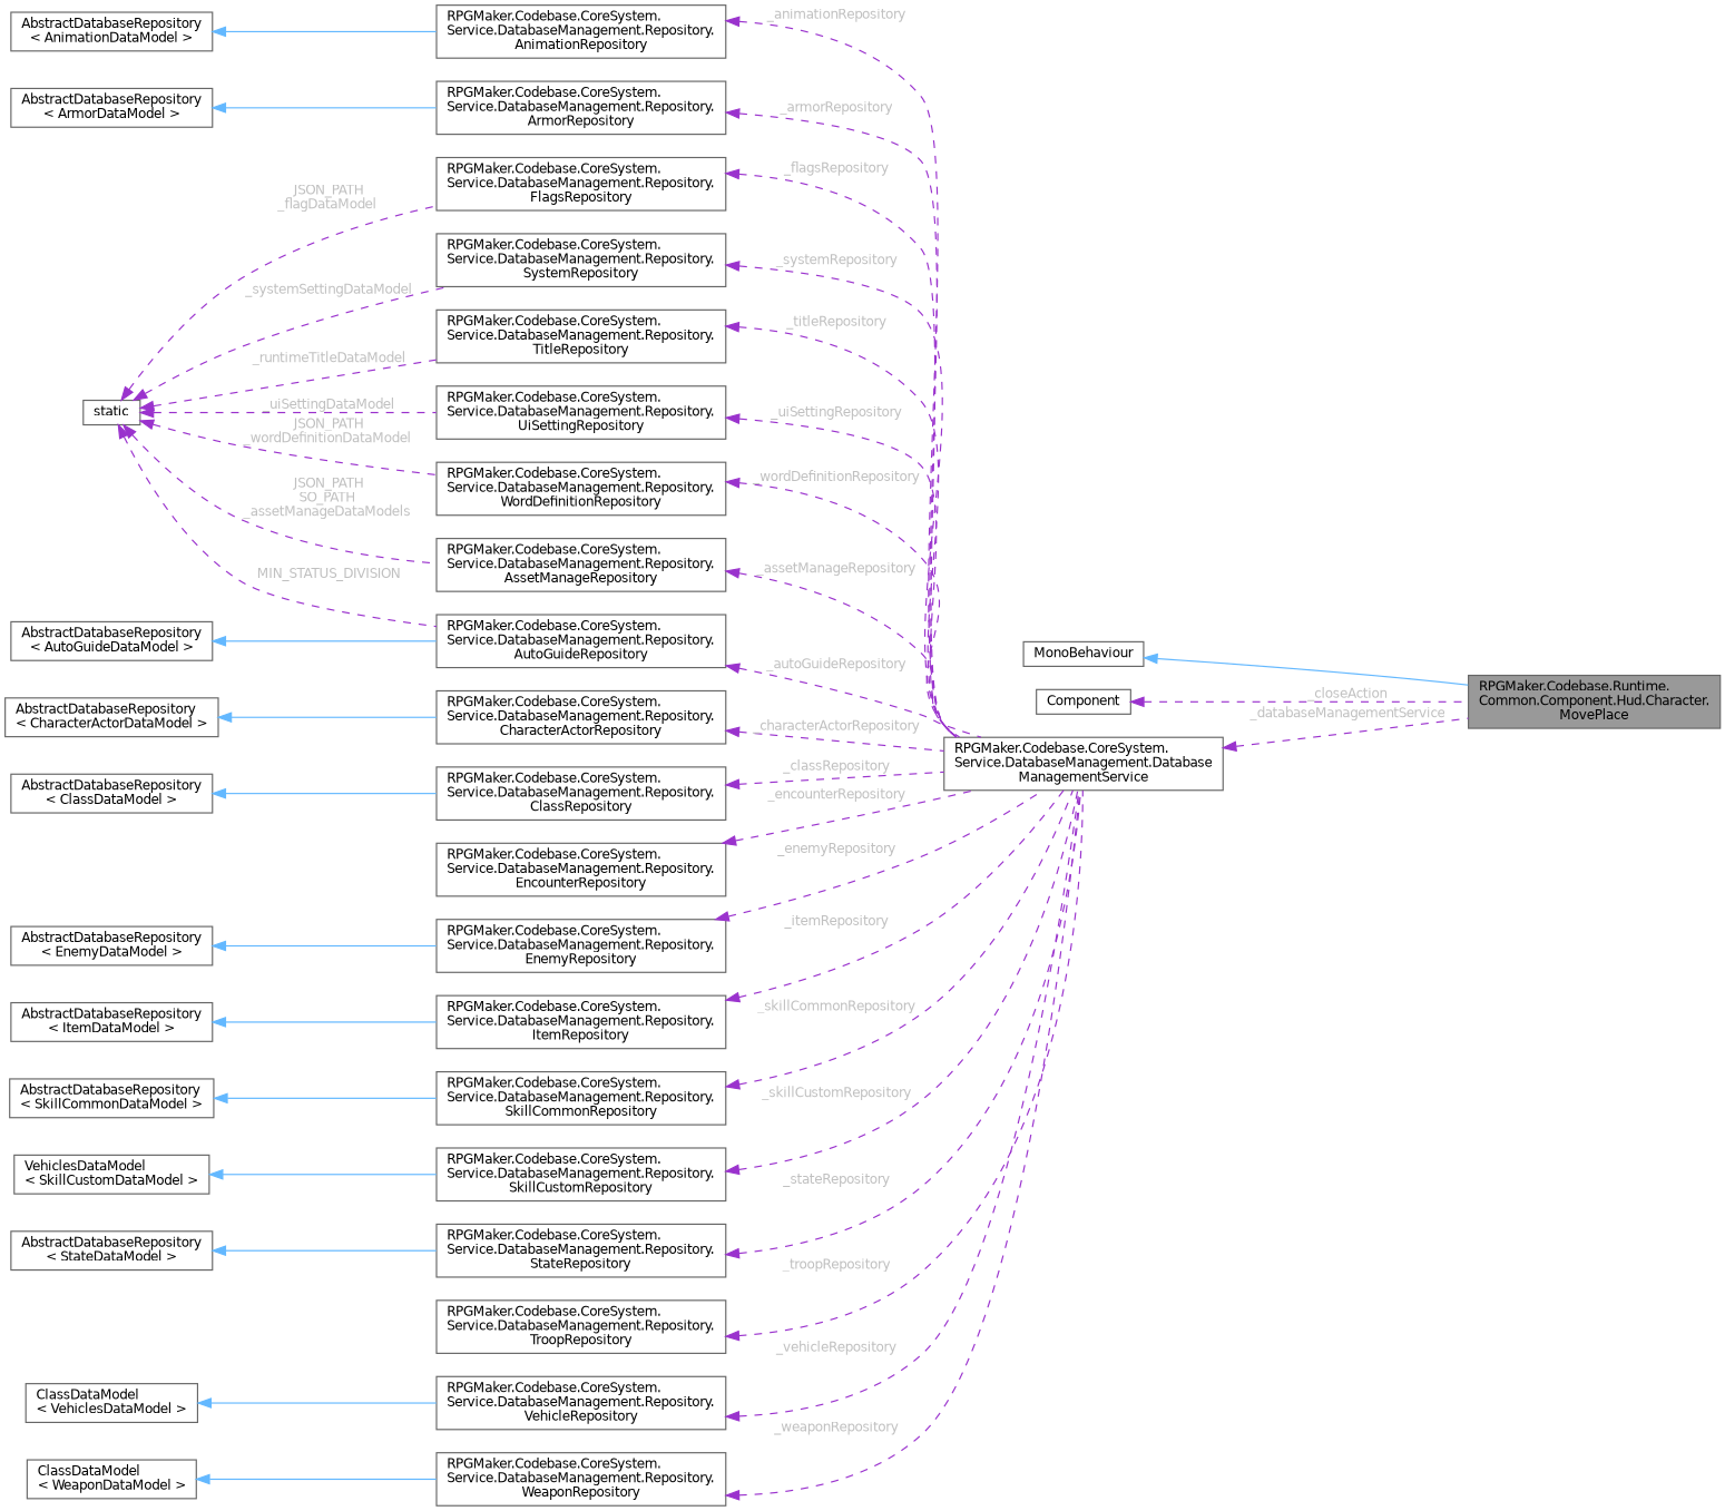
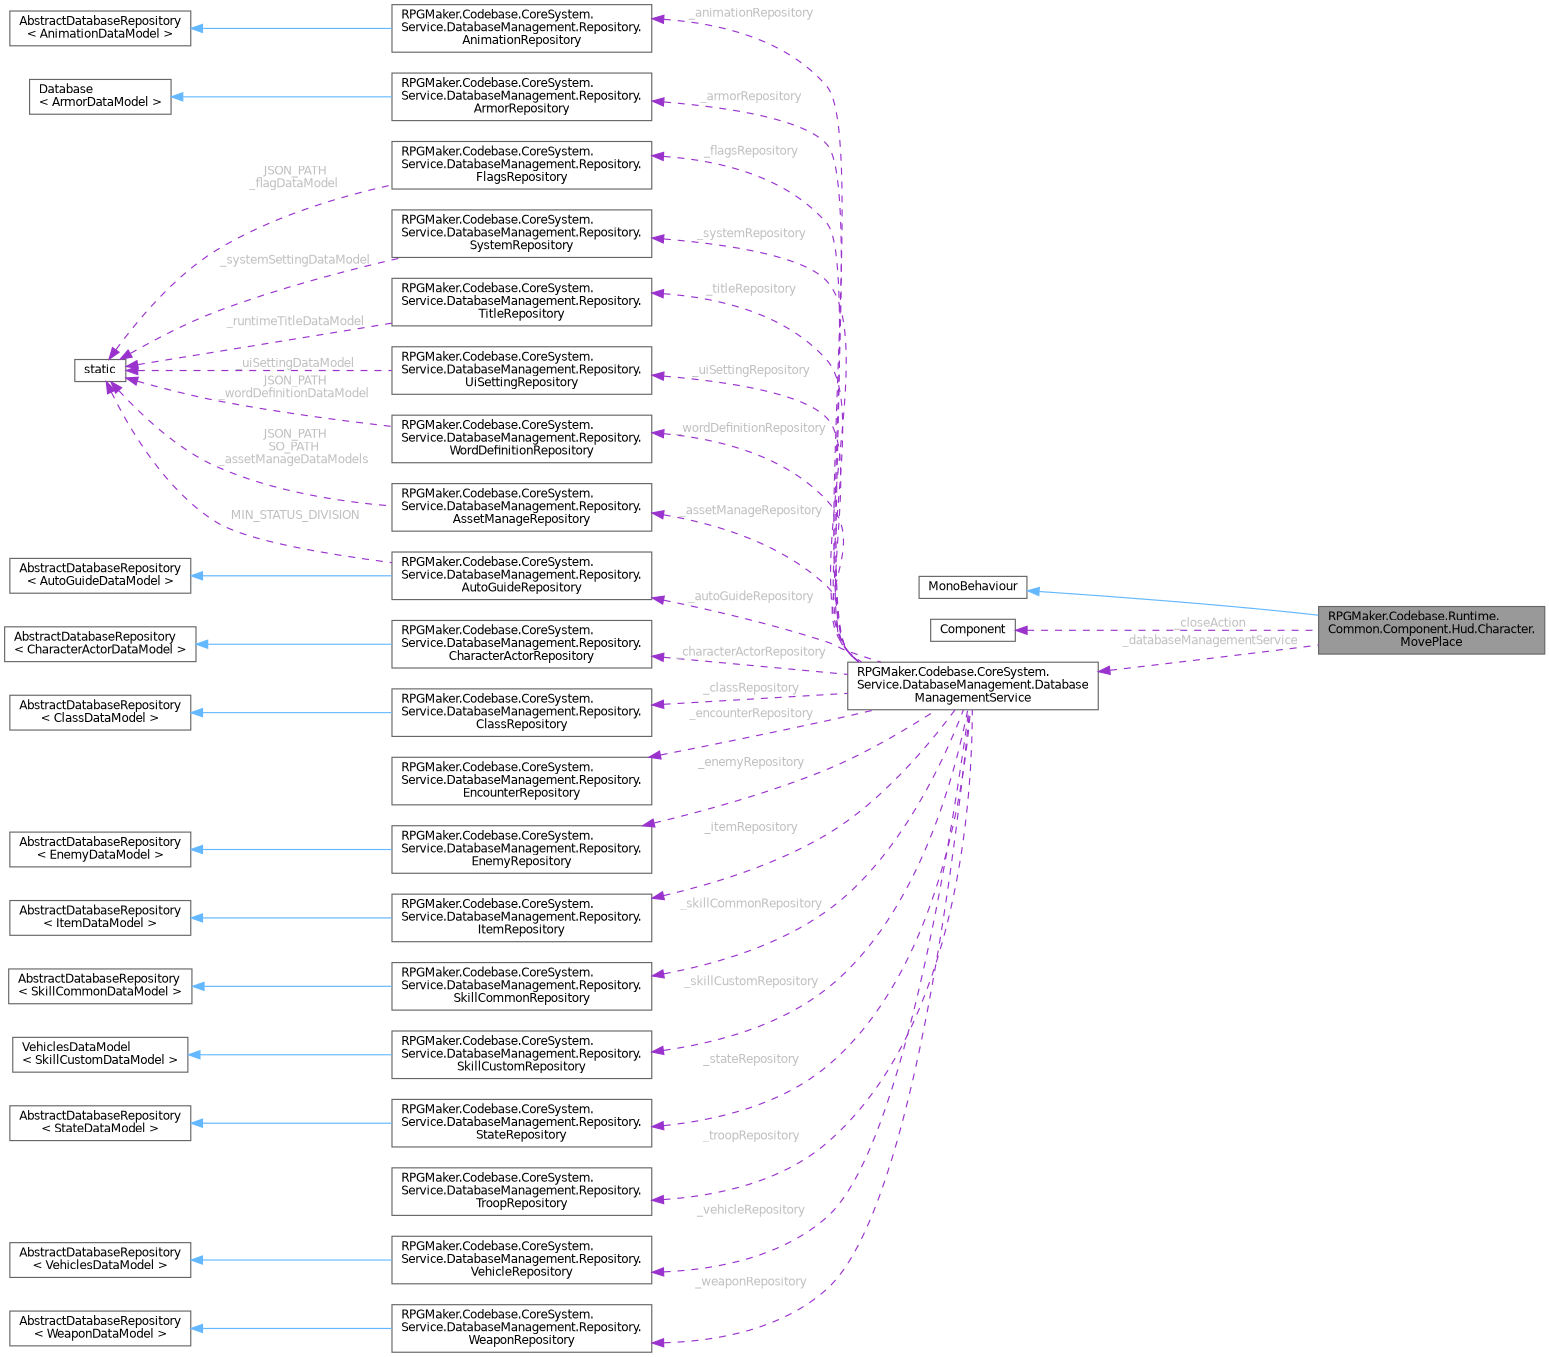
  digraph {
    rankdir=LR
    node [color=gray40 fillcolor=white fontname=Helvetica fontsize=10 shape=box style=filled]
    edge [color=darkorchid3 dir=back fontname=Helvetica fontsize=10 labelfontname=Helvetica labelfontsize=10 style=dashed fontcolor=grey]
    n1 [fillcolor=grey60 fontcolor=black height=0.2 label="RPGMaker.Codebase.Runtime.\lCommon.Component.Hud.Character.\lMovePlace" width=0.4]
    n2 [height=0.2 label=MonoBehaviour width=0.4]
    n3 [height=0.2 label=Component width=0.4]
    n4 [height=0.2 label="RPGMaker.Codebase.CoreSystem.\lService.DatabaseManagement.Database\lManagementService" width=0.4]
    n5 [height=0.2 label="RPGMaker.Codebase.CoreSystem.\lService.DatabaseManagement.Repository.\lAnimationRepository" width=0.4]
    n6 [height=0.2 label="AbstractDatabaseRepository\l\< AnimationDataModel \>" width=0.4]
    n7 [height=0.2 label="RPGMaker.Codebase.CoreSystem.\lService.DatabaseManagement.Repository.\lArmorRepository" width=0.4]
-   n8 [height=0.2 label="AbstractDatabaseRepository\l\< ArmorDataModel \>" width=0.4]
+   n8 [height=0.2 label="Database\l\< ArmorDataModel \>" width=0.4]
    n9 [height=0.2 label="RPGMaker.Codebase.CoreSystem.\lService.DatabaseManagement.Repository.\lAssetManageRepository" width=0.4]
    n10 [height=0.2 label=static width=0.4]
    n11 [height=0.2 label="RPGMaker.Codebase.CoreSystem.\lService.DatabaseManagement.Repository.\lAutoGuideRepository" width=0.4]
    n12 [height=0.2 label="RPGMaker.Codebase.CoreSystem.\lService.DatabaseManagement.Repository.\lFlagsRepository" width=0.4]
    n13 [height=0.2 label="RPGMaker.Codebase.CoreSystem.\lService.DatabaseManagement.Repository.\lSystemRepository" width=0.4]
    n14 [height=0.2 label="RPGMaker.Codebase.CoreSystem.\lService.DatabaseManagement.Repository.\lTitleRepository" width=0.4]
    n15 [height=0.2 label="RPGMaker.Codebase.CoreSystem.\lService.DatabaseManagement.Repository.\lUiSettingRepository" width=0.4]
    n16 [height=0.2 label="RPGMaker.Codebase.CoreSystem.\lService.DatabaseManagement.Repository.\lWordDefinitionRepository" width=0.4]
    n17 [height=0.2 label="AbstractDatabaseRepository\l\< AutoGuideDataModel \>" width=0.4]
    n18 [height=0.2 label="RPGMaker.Codebase.CoreSystem.\lService.DatabaseManagement.Repository.\lCharacterActorRepository" width=0.4]
    n19 [height=0.2 label="AbstractDatabaseRepository\l\< CharacterActorDataModel \>" width=0.4]
    n20 [height=0.2 label="RPGMaker.Codebase.CoreSystem.\lService.DatabaseManagement.Repository.\lClassRepository" width=0.4]
    n21 [height=0.2 label="AbstractDatabaseRepository\l\< ClassDataModel \>" width=0.4]
    n22 [height=0.2 label="RPGMaker.Codebase.CoreSystem.\lService.DatabaseManagement.Repository.\lEncounterRepository" width=0.4]
    n23 [height=0.2 label="RPGMaker.Codebase.CoreSystem.\lService.DatabaseManagement.Repository.\lEnemyRepository" width=0.4]
    n24 [height=0.2 label="AbstractDatabaseRepository\l\< EnemyDataModel \>" width=0.4]
    n25 [height=0.2 label="RPGMaker.Codebase.CoreSystem.\lService.DatabaseManagement.Repository.\lItemRepository" width=0.4]
    n26 [height=0.2 label="AbstractDatabaseRepository\l\< ItemDataModel \>" width=0.4]
    n27 [height=0.2 label="RPGMaker.Codebase.CoreSystem.\lService.DatabaseManagement.Repository.\lSkillCommonRepository" width=0.4]
    n28 [height=0.2 label="AbstractDatabaseRepository\l\< SkillCommonDataModel \>" width=0.4]
    n29 [height=0.2 label="RPGMaker.Codebase.CoreSystem.\lService.DatabaseManagement.Repository.\lSkillCustomRepository" width=0.4]
    n30 [height=0.2 label="VehiclesDataModel\l\< SkillCustomDataModel \>" width=0.4]
    n31 [height=0.2 label="RPGMaker.Codebase.CoreSystem.\lService.DatabaseManagement.Repository.\lStateRepository" width=0.4]
    n32 [height=0.2 label="AbstractDatabaseRepository\l\< StateDataModel \>" width=0.4]
    n33 [height=0.2 label="RPGMaker.Codebase.CoreSystem.\lService.DatabaseManagement.Repository.\lTroopRepository" width=0.4]
    n34 [height=0.2 label="RPGMaker.Codebase.CoreSystem.\lService.DatabaseManagement.Repository.\lVehicleRepository" width=0.4]
-   n35 [height=0.2 label="ClassDataModel\l\< VehiclesDataModel \>" width=0.4]
+   n35 [height=0.2 label="AbstractDatabaseRepository\l\< VehiclesDataModel \>" width=0.4]
    n36 [height=0.2 label="RPGMaker.Codebase.CoreSystem.\lService.DatabaseManagement.Repository.\lWeaponRepository" width=0.4]
-   n37 [height=0.2 label="ClassDataModel\l\< WeaponDataModel \>" width=0.4]
+   n37 [height=0.2 label="AbstractDatabaseRepository\l\< WeaponDataModel \>" width=0.4]
    n2 -> n1 [color=steelblue1 style=solid fontcolor=""]
    n3 -> n1 [label=" _closeAction"]
    n4 -> n1 [label=" _databaseManagementService"]
    n5 -> n4 [label=" _animationRepository"]
    n6 -> n5 [color=steelblue1 style=solid fontcolor=""]
    n7 -> n4 [label=" _armorRepository"]
    n8 -> n7 [color=steelblue1 style=solid fontcolor=""]
    n9 -> n4 [label=" _assetManageRepository"]
    n10 -> n9 [label=" JSON_PATH\nSO_PATH\n_assetManageDataModels"]
    n10 -> n11 [label=" MIN_STATUS_DIVISION"]
    n10 -> n12 [label=" JSON_PATH\n_flagDataModel"]
    n10 -> n13 [label=" _systemSettingDataModel"]
    n10 -> n14 [label=" _runtimeTitleDataModel"]
    n10 -> n15 [label=" _uiSettingDataModel"]
    n10 -> n16 [label=" JSON_PATH\n_wordDefinitionDataModel"]
    n11 -> n4 [label=" _autoGuideRepository"]
    n12 -> n4 [label=" _flagsRepository"]
    n13 -> n4 [label=" _systemRepository"]
    n14 -> n4 [label=" _titleRepository"]
    n15 -> n4 [label=" _uiSettingRepository"]
    n16 -> n4 [label=" _wordDefinitionRepository"]
    n17 -> n11 [color=steelblue1 style=solid fontcolor=""]
    n18 -> n4 [label=" _characterActorRepository"]
    n19 -> n18 [color=steelblue1 style=solid fontcolor=""]
    n20 -> n4 [label=" _classRepository"]
    n21 -> n20 [color=steelblue1 style=solid fontcolor=""]
    n22 -> n4 [label=" _encounterRepository"]
    n23 -> n4 [label=" _enemyRepository"]
    n24 -> n23 [color=steelblue1 style=solid fontcolor=""]
    n25 -> n4 [label=" _itemRepository"]
    n26 -> n25 [color=steelblue1 style=solid fontcolor=""]
    n27 -> n4 [label=" _skillCommonRepository"]
    n28 -> n27 [color=steelblue1 style=solid fontcolor=""]
    n29 -> n4 [label=" _skillCustomRepository"]
    n30 -> n29 [color=steelblue1 style=solid fontcolor=""]
    n31 -> n4 [label=" _stateRepository"]
    n32 -> n31 [color=steelblue1 style=solid fontcolor=""]
    n33 -> n4 [label=" _troopRepository"]
    n34 -> n4 [label=" _vehicleRepository"]
    n35 -> n34 [color=steelblue1 style=solid fontcolor=""]
    n36 -> n4 [label=" _weaponRepository"]
    n37 -> n36 [color=steelblue1 style=solid fontcolor=""]
  }
